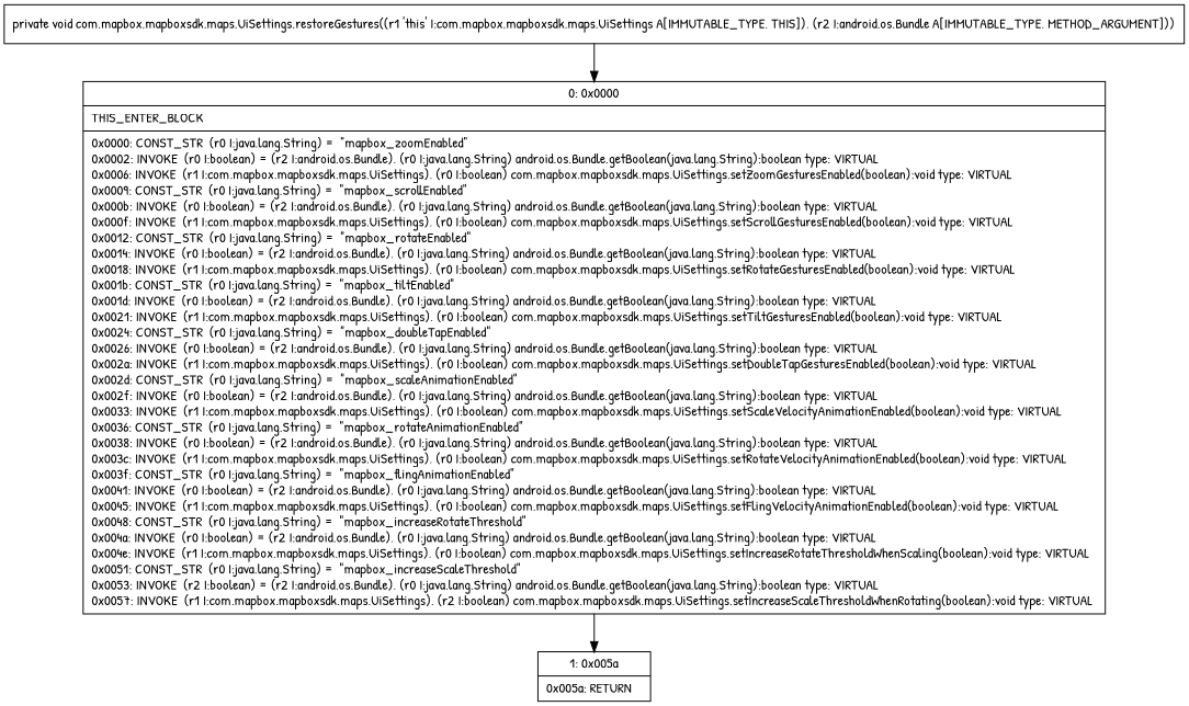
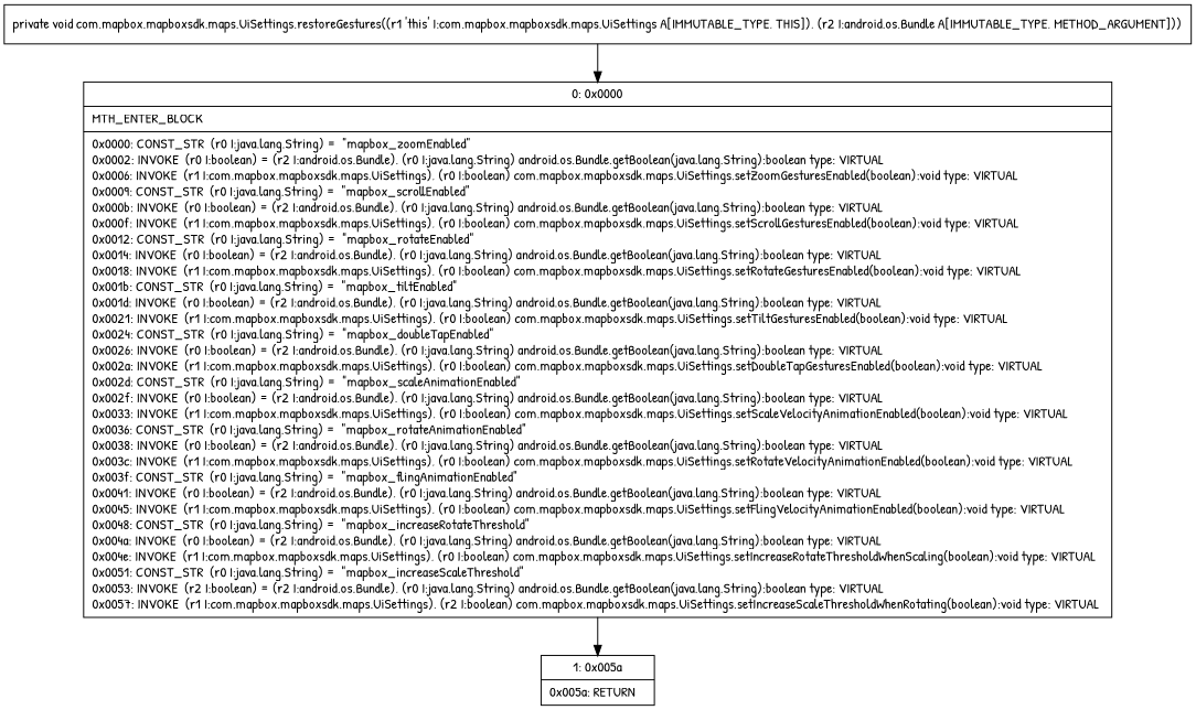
  digraph {
    fontname="Patrick Hand"
    node [shape=record fontname="Patrick Hand"]
    edge [fontname="Patrick Hand"]
-   n1 [label="{0\:\ 0x0000|THIS_ENTER_BLOCK\l|0x0000: CONST_STR  (r0 I:java.lang.String) =  \"mapbox_zoomEnabled\" \l0x0002: INVOKE  (r0 I:boolean) = (r2 I:android.os.Bundle), (r0 I:java.lang.String) android.os.Bundle.getBoolean(java.lang.String):boolean type: VIRTUAL \l0x0006: INVOKE  (r1 I:com.mapbox.mapboxsdk.maps.UiSettings), (r0 I:boolean) com.mapbox.mapboxsdk.maps.UiSettings.setZoomGesturesEnabled(boolean):void type: VIRTUAL \l0x0009: CONST_STR  (r0 I:java.lang.String) =  \"mapbox_scrollEnabled\" \l0x000b: INVOKE  (r0 I:boolean) = (r2 I:android.os.Bundle), (r0 I:java.lang.String) android.os.Bundle.getBoolean(java.lang.String):boolean type: VIRTUAL \l0x000f: INVOKE  (r1 I:com.mapbox.mapboxsdk.maps.UiSettings), (r0 I:boolean) com.mapbox.mapboxsdk.maps.UiSettings.setScrollGesturesEnabled(boolean):void type: VIRTUAL \l0x0012: CONST_STR  (r0 I:java.lang.String) =  \"mapbox_rotateEnabled\" \l0x0014: INVOKE  (r0 I:boolean) = (r2 I:android.os.Bundle), (r0 I:java.lang.String) android.os.Bundle.getBoolean(java.lang.String):boolean type: VIRTUAL \l0x0018: INVOKE  (r1 I:com.mapbox.mapboxsdk.maps.UiSettings), (r0 I:boolean) com.mapbox.mapboxsdk.maps.UiSettings.setRotateGesturesEnabled(boolean):void type: VIRTUAL \l0x001b: CONST_STR  (r0 I:java.lang.String) =  \"mapbox_tiltEnabled\" \l0x001d: INVOKE  (r0 I:boolean) = (r2 I:android.os.Bundle), (r0 I:java.lang.String) android.os.Bundle.getBoolean(java.lang.String):boolean type: VIRTUAL \l0x0021: INVOKE  (r1 I:com.mapbox.mapboxsdk.maps.UiSettings), (r0 I:boolean) com.mapbox.mapboxsdk.maps.UiSettings.setTiltGesturesEnabled(boolean):void type: VIRTUAL \l0x0024: CONST_STR  (r0 I:java.lang.String) =  \"mapbox_doubleTapEnabled\" \l0x0026: INVOKE  (r0 I:boolean) = (r2 I:android.os.Bundle), (r0 I:java.lang.String) android.os.Bundle.getBoolean(java.lang.String):boolean type: VIRTUAL \l0x002a: INVOKE  (r1 I:com.mapbox.mapboxsdk.maps.UiSettings), (r0 I:boolean) com.mapbox.mapboxsdk.maps.UiSettings.setDoubleTapGesturesEnabled(boolean):void type: VIRTUAL \l0x002d: CONST_STR  (r0 I:java.lang.String) =  \"mapbox_scaleAnimationEnabled\" \l0x002f: INVOKE  (r0 I:boolean) = (r2 I:android.os.Bundle), (r0 I:java.lang.String) android.os.Bundle.getBoolean(java.lang.String):boolean type: VIRTUAL \l0x0033: INVOKE  (r1 I:com.mapbox.mapboxsdk.maps.UiSettings), (r0 I:boolean) com.mapbox.mapboxsdk.maps.UiSettings.setScaleVelocityAnimationEnabled(boolean):void type: VIRTUAL \l0x0036: CONST_STR  (r0 I:java.lang.String) =  \"mapbox_rotateAnimationEnabled\" \l0x0038: INVOKE  (r0 I:boolean) = (r2 I:android.os.Bundle), (r0 I:java.lang.String) android.os.Bundle.getBoolean(java.lang.String):boolean type: VIRTUAL \l0x003c: INVOKE  (r1 I:com.mapbox.mapboxsdk.maps.UiSettings), (r0 I:boolean) com.mapbox.mapboxsdk.maps.UiSettings.setRotateVelocityAnimationEnabled(boolean):void type: VIRTUAL \l0x003f: CONST_STR  (r0 I:java.lang.String) =  \"mapbox_flingAnimationEnabled\" \l0x0041: INVOKE  (r0 I:boolean) = (r2 I:android.os.Bundle), (r0 I:java.lang.String) android.os.Bundle.getBoolean(java.lang.String):boolean type: VIRTUAL \l0x0045: INVOKE  (r1 I:com.mapbox.mapboxsdk.maps.UiSettings), (r0 I:boolean) com.mapbox.mapboxsdk.maps.UiSettings.setFlingVelocityAnimationEnabled(boolean):void type: VIRTUAL \l0x0048: CONST_STR  (r0 I:java.lang.String) =  \"mapbox_increaseRotateThreshold\" \l0x004a: INVOKE  (r0 I:boolean) = (r2 I:android.os.Bundle), (r0 I:java.lang.String) android.os.Bundle.getBoolean(java.lang.String):boolean type: VIRTUAL \l0x004e: INVOKE  (r1 I:com.mapbox.mapboxsdk.maps.UiSettings), (r0 I:boolean) com.mapbox.mapboxsdk.maps.UiSettings.setIncreaseRotateThresholdWhenScaling(boolean):void type: VIRTUAL \l0x0051: CONST_STR  (r0 I:java.lang.String) =  \"mapbox_increaseScaleThreshold\" \l0x0053: INVOKE  (r2 I:boolean) = (r2 I:android.os.Bundle), (r0 I:java.lang.String) android.os.Bundle.getBoolean(java.lang.String):boolean type: VIRTUAL \l0x0057: INVOKE  (r1 I:com.mapbox.mapboxsdk.maps.UiSettings), (r2 I:boolean) com.mapbox.mapboxsdk.maps.UiSettings.setIncreaseScaleThresholdWhenRotating(boolean):void type: VIRTUAL \l}"]
+   n1 [label="{0\:\ 0x0000|MTH_ENTER_BLOCK\l|0x0000: CONST_STR  (r0 I:java.lang.String) =  \"mapbox_zoomEnabled\" \l0x0002: INVOKE  (r0 I:boolean) = (r2 I:android.os.Bundle), (r0 I:java.lang.String) android.os.Bundle.getBoolean(java.lang.String):boolean type: VIRTUAL \l0x0006: INVOKE  (r1 I:com.mapbox.mapboxsdk.maps.UiSettings), (r0 I:boolean) com.mapbox.mapboxsdk.maps.UiSettings.setZoomGesturesEnabled(boolean):void type: VIRTUAL \l0x0009: CONST_STR  (r0 I:java.lang.String) =  \"mapbox_scrollEnabled\" \l0x000b: INVOKE  (r0 I:boolean) = (r2 I:android.os.Bundle), (r0 I:java.lang.String) android.os.Bundle.getBoolean(java.lang.String):boolean type: VIRTUAL \l0x000f: INVOKE  (r1 I:com.mapbox.mapboxsdk.maps.UiSettings), (r0 I:boolean) com.mapbox.mapboxsdk.maps.UiSettings.setScrollGesturesEnabled(boolean):void type: VIRTUAL \l0x0012: CONST_STR  (r0 I:java.lang.String) =  \"mapbox_rotateEnabled\" \l0x0014: INVOKE  (r0 I:boolean) = (r2 I:android.os.Bundle), (r0 I:java.lang.String) android.os.Bundle.getBoolean(java.lang.String):boolean type: VIRTUAL \l0x0018: INVOKE  (r1 I:com.mapbox.mapboxsdk.maps.UiSettings), (r0 I:boolean) com.mapbox.mapboxsdk.maps.UiSettings.setRotateGesturesEnabled(boolean):void type: VIRTUAL \l0x001b: CONST_STR  (r0 I:java.lang.String) =  \"mapbox_tiltEnabled\" \l0x001d: INVOKE  (r0 I:boolean) = (r2 I:android.os.Bundle), (r0 I:java.lang.String) android.os.Bundle.getBoolean(java.lang.String):boolean type: VIRTUAL \l0x0021: INVOKE  (r1 I:com.mapbox.mapboxsdk.maps.UiSettings), (r0 I:boolean) com.mapbox.mapboxsdk.maps.UiSettings.setTiltGesturesEnabled(boolean):void type: VIRTUAL \l0x0024: CONST_STR  (r0 I:java.lang.String) =  \"mapbox_doubleTapEnabled\" \l0x0026: INVOKE  (r0 I:boolean) = (r2 I:android.os.Bundle), (r0 I:java.lang.String) android.os.Bundle.getBoolean(java.lang.String):boolean type: VIRTUAL \l0x002a: INVOKE  (r1 I:com.mapbox.mapboxsdk.maps.UiSettings), (r0 I:boolean) com.mapbox.mapboxsdk.maps.UiSettings.setDoubleTapGesturesEnabled(boolean):void type: VIRTUAL \l0x002d: CONST_STR  (r0 I:java.lang.String) =  \"mapbox_scaleAnimationEnabled\" \l0x002f: INVOKE  (r0 I:boolean) = (r2 I:android.os.Bundle), (r0 I:java.lang.String) android.os.Bundle.getBoolean(java.lang.String):boolean type: VIRTUAL \l0x0033: INVOKE  (r1 I:com.mapbox.mapboxsdk.maps.UiSettings), (r0 I:boolean) com.mapbox.mapboxsdk.maps.UiSettings.setScaleVelocityAnimationEnabled(boolean):void type: VIRTUAL \l0x0036: CONST_STR  (r0 I:java.lang.String) =  \"mapbox_rotateAnimationEnabled\" \l0x0038: INVOKE  (r0 I:boolean) = (r2 I:android.os.Bundle), (r0 I:java.lang.String) android.os.Bundle.getBoolean(java.lang.String):boolean type: VIRTUAL \l0x003c: INVOKE  (r1 I:com.mapbox.mapboxsdk.maps.UiSettings), (r0 I:boolean) com.mapbox.mapboxsdk.maps.UiSettings.setRotateVelocityAnimationEnabled(boolean):void type: VIRTUAL \l0x003f: CONST_STR  (r0 I:java.lang.String) =  \"mapbox_flingAnimationEnabled\" \l0x0041: INVOKE  (r0 I:boolean) = (r2 I:android.os.Bundle), (r0 I:java.lang.String) android.os.Bundle.getBoolean(java.lang.String):boolean type: VIRTUAL \l0x0045: INVOKE  (r1 I:com.mapbox.mapboxsdk.maps.UiSettings), (r0 I:boolean) com.mapbox.mapboxsdk.maps.UiSettings.setFlingVelocityAnimationEnabled(boolean):void type: VIRTUAL \l0x0048: CONST_STR  (r0 I:java.lang.String) =  \"mapbox_increaseRotateThreshold\" \l0x004a: INVOKE  (r0 I:boolean) = (r2 I:android.os.Bundle), (r0 I:java.lang.String) android.os.Bundle.getBoolean(java.lang.String):boolean type: VIRTUAL \l0x004e: INVOKE  (r1 I:com.mapbox.mapboxsdk.maps.UiSettings), (r0 I:boolean) com.mapbox.mapboxsdk.maps.UiSettings.setIncreaseRotateThresholdWhenScaling(boolean):void type: VIRTUAL \l0x0051: CONST_STR  (r0 I:java.lang.String) =  \"mapbox_increaseScaleThreshold\" \l0x0053: INVOKE  (r2 I:boolean) = (r2 I:android.os.Bundle), (r0 I:java.lang.String) android.os.Bundle.getBoolean(java.lang.String):boolean type: VIRTUAL \l0x0057: INVOKE  (r1 I:com.mapbox.mapboxsdk.maps.UiSettings), (r2 I:boolean) com.mapbox.mapboxsdk.maps.UiSettings.setIncreaseScaleThresholdWhenRotating(boolean):void type: VIRTUAL \l}"]
    n2 [label="{1\:\ 0x005a|0x005a: RETURN   \l}"]
    n3 [label="{private void com.mapbox.mapboxsdk.maps.UiSettings.restoreGestures((r1 'this' I:com.mapbox.mapboxsdk.maps.UiSettings A[IMMUTABLE_TYPE, THIS]), (r2 I:android.os.Bundle A[IMMUTABLE_TYPE, METHOD_ARGUMENT])) }"]
    n1 -> n2
    n3 -> n1
  }
